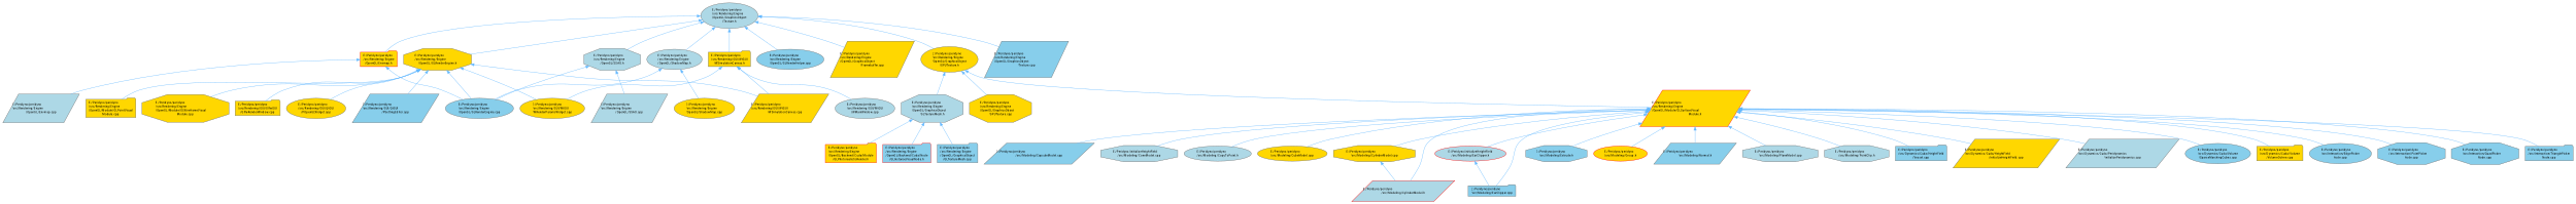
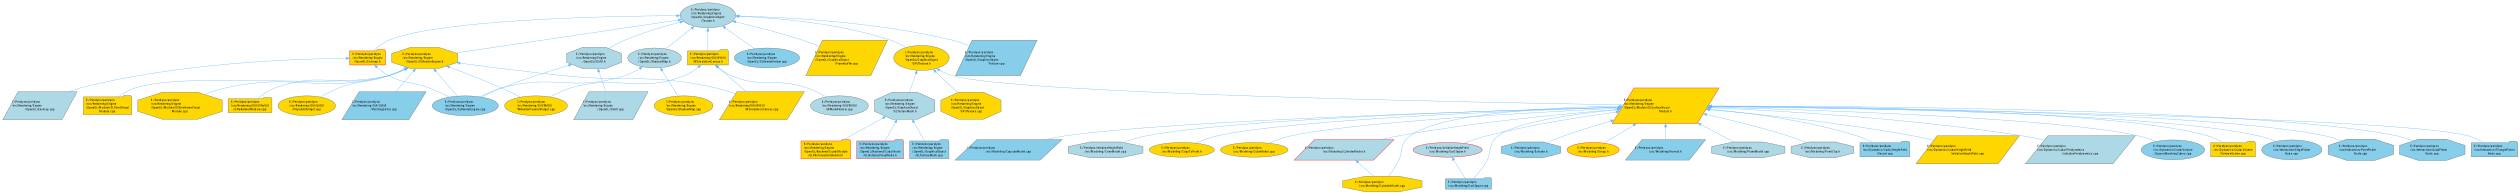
  digraph {
    fontname="Roboto Condensed"
    node [color=grey40 fillcolor=gold fontname="Roboto Condensed" fontsize=10 shape=ellipse style=filled]
    edge [color=steelblue1 dir=back fontname="Roboto Condensed" fontsize=10 labelfontname=Helvetica labelfontsize=10 style=solid]
    n1 [color=gray40 fillcolor=lightblue fontcolor=black height=0.2 label="E:/Peridyno/peridyno\l/src/Rendering/Engine\l/OpenGL/GraphicsObject\l/Texture.h" width=0.4]
    n2 [color=red height=0.2 label="E:/Peridyno/peridyno\l/src/Rendering/Engine\l/OpenGL/Envmap.h" shape=folder width=0.4]
    n3 [height=0.2 label="E:/Peridyno/peridyno\l/src/Rendering/Engine\l/OpenGL/GLRenderEngine.h" shape=octagon width=0.4]
    n4 [fillcolor=skyblue height=0.2 label="E:/Peridyno/peridyno\l/src/Rendering/Engine\l/OpenGL/GLRenderHelper.cpp" width=0.4]
    n5 [height=0.2 label="E:/Peridyno/peridyno\l/src/Rendering/Engine\l/OpenGL/GraphicsObject\l/Framebuffer.cpp" shape=parallelogram width=0.4]
    n6 [height=0.2 label="E:/Peridyno/peridyno\l/src/Rendering/Engine\l/OpenGL/GraphicsObject\l/GPUTexture.h" width=0.4]
    n7 [fillcolor=skyblue height=0.2 label="E:/Peridyno/peridyno\l/src/Rendering/Engine\l/OpenGL/GraphicsObject\l/Texture.cpp" shape=parallelogram width=0.4]
    n8 [fillcolor=lightblue height=0.2 label="E:/Peridyno/peridyno\l/src/Rendering/Engine\l/OpenGL/SSAO.h" shape=octagon width=0.4]
    n9 [fillcolor=lightblue height=0.2 label="E:/Peridyno/peridyno\l/src/Rendering/Engine\l/OpenGL/ShadowMap.h" width=0.4]
    n10 [height=0.2 label="E:/Peridyno/peridyno\l/src/Rendering/GUI/WtGUI\l/WSimulationCanvas.h" shape=folder width=0.4]
    n11 [fillcolor=lightblue height=0.2 label="E:/Peridyno/peridyno\l/src/Rendering/Engine\l/OpenGL/Envmap.cpp" shape=parallelogram width=0.4]
    n12 [fillcolor=skyblue height=0.2 label="E:/Peridyno/peridyno\l/src/Rendering/Engine\l/OpenGL/GLRenderEngine.cpp" width=0.4]
    n13 [height=0.2 label="E:/Peridyno/peridyno\l/src/Rendering/Engine\l/OpenGL/Module/GLPointVisual\lModule.cpp" shape=folder width=0.4]
    n14 [height=0.2 label="E:/Peridyno/peridyno\l/src/Rendering/Engine\l/OpenGL/Module/GLWireframeVisual\lModule.cpp" shape=octagon width=0.4]
    n15 [height=0.2 label="E:/Peridyno/peridyno\l/src/Rendering/GUI/GlfwGUI\l/GlfwRenderWindow.cpp" shape=folder width=0.4]
    n16 [height=0.2 label="E:/Peridyno/peridyno\l/src/Rendering/GUI/QtGUI\l/POpenGLWidget.cpp" width=0.4]
    n17 [fillcolor=skyblue height=0.2 label="E:/Peridyno/peridyno\l/src/Rendering/GUI/QtGUI\l/PSettingEditor.cpp" shape=parallelogram width=0.4]
    n18 [height=0.2 label="E:/Peridyno/peridyno\l/src/Rendering/GUI/WtGUI\l/WRenderParamsWidget.cpp" width=0.4]
    n19 [height=0.2 label="E:/Peridyno/peridyno\l/src/Rendering/GUI/WtGUI\l/WSimulationCanvas.cpp" shape=parallelogram width=0.4]
    n20 [fillcolor=lightblue height=0.2 label="E:/Peridyno/peridyno\l/src/Rendering/Engine\l/OpenGL/GraphicsObject\l/GLTextureMesh.h" shape=octagon width=0.4]
    n21 [height=0.2 label="E:/Peridyno/peridyno\l/src/Rendering/Engine\l/OpenGL/GraphicsObject\l/GPUTexture.cpp" shape=octagon width=0.4]
    n22 [color=red height=0.2 label="E:/Peridyno/peridyno\l/src/Rendering/Engine\l/OpenGL/Module/GLSurfaceVisual\lModule.h" shape=parallelogram width=0.4]
    n23 [fillcolor=lightblue height=0.2 label="E:/Peridyno/peridyno\l/src/Rendering/Engine\l/OpenGL/SSAO.cpp" shape=parallelogram width=0.4]
    n24 [height=0.2 label="E:/Peridyno/peridyno\l/src/Rendering/Engine\l/OpenGL/ShadowMap.cpp" width=0.4]
    n25 [fillcolor=lightblue height=0.2 label="E:/Peridyno/peridyno\l/src/Rendering/GUI/WtGUI\l/WMainWindow.cpp" width=0.4]
    n26 [color=red height=0.2 label="E:/Peridyno/peridyno\l/src/Rendering/Engine\l/OpenGL/Backend/Cuda/Module\l/GLPhotorealisticRender.h" shape=folder width=0.4]
    n27 [color=red fillcolor=skyblue height=0.2 label="E:/Peridyno/peridyno\l/src/Rendering/Engine\l/OpenGL/Backend/Cuda/Node\l/GLInstanceVisualNode.h" shape=folder width=0.4]
    n28 [fillcolor=skyblue height=0.2 label="E:/Peridyno/peridyno\l/src/Rendering/Engine\l/OpenGL/GraphicsObject\l/GLTextureMesh.cpp" shape=folder width=0.4]
    n29 [fillcolor=skyblue height=0.2 label="E:/Peridyno/peridyno\l/src/Dynamics/Cuda/HeightField\l/Vessel.cpp" shape=folder width=0.4]
    n30 [height=0.2 label="E:/Peridyno/peridyno\l/src/Dynamics/Cuda/HeightField\l/initializeHeightField.cpp" shape=parallelogram width=0.4]
    n31 [fillcolor=lightblue height=0.2 label="E:/Peridyno/peridyno\l/src/Dynamics/Cuda/Peridynamics\l/initializePeridynamics.cpp" shape=parallelogram width=0.4]
    n32 [fillcolor=skyblue height=0.2 label="E:/Peridyno/peridyno\l/src/Dynamics/Cuda/Volume\l/SparseMarchingCubes.cpp" width=0.4]
    n33 [height=0.2 label="E:/Peridyno/peridyno\l/src/Dynamics/Cuda/Volume\l/VolumeOctree.cpp" shape=folder width=0.4]
    n34 [fillcolor=skyblue height=0.2 label="E:/Peridyno/peridyno\l/src/Interaction/EdgePicker\lNode.cpp" width=0.4]
    n35 [fillcolor=skyblue height=0.2 label="E:/Peridyno/peridyno\l/src/Interaction/PointPicker\lNode.cpp" shape=octagon width=0.4]
    n36 [fillcolor=skyblue height=0.2 label="E:/Peridyno/peridyno\l/src/Interaction/QuadPicker\lNode.cpp" shape=octagon width=0.4]
    n37 [fillcolor=skyblue height=0.2 label="E:/Peridyno/peridyno\l/src/Interaction/TrianglePicker\lNode.cpp" shape=folder width=0.4]
    n38 [fillcolor=skyblue height=0.2 label="E:/Peridyno/peridyno\l/src/Modeling/CapsuleModel.cpp" shape=parallelogram width=0.4]
    n39 [fillcolor=lightblue height=0.2 label="E:/Peridyno/initializeHeightField\l/src/Modeling/ConeModel.cpp" shape=octagon width=0.4]
-   n40 [fillcolor=lightblue height=0.2 label="E:/Peridyno/peridyno\l/src/Modeling/CopyToPoint.h" width=0.4]
+   n40 [height=0.2 label="E:/Peridyno/peridyno\l/src/Modeling/CopyToPoint.h" width=0.4]
    n41 [height=0.2 label="E:/Peridyno/peridyno\l/src/Modeling/CubeModel.cpp" width=0.4]
    n42 [height=0.2 label="E:/Peridyno/peridyno\l/src/Modeling/CylinderModel.cpp" shape=octagon width=0.4]
    n43 [color=red fillcolor=lightblue height=0.2 label="E:/Peridyno/peridyno\l/src/Modeling/CylinderModel.h" shape=parallelogram width=0.4]
    n44 [fillcolor=skyblue height=0.2 label="E:/Peridyno/peridyno\l/src/Modeling/EarClipper.cpp" shape=folder width=0.4]
    n45 [color=red fillcolor=lightblue height=0.2 label="E:/Peridyno/initializeHeightField\l/src/Modeling/EarClipper.h" width=0.4]
    n46 [fillcolor=skyblue height=0.2 label="E:/Peridyno/peridyno\l/src/Modeling/Extrude.h" shape=octagon width=0.4]
    n47 [color=red height=0.2 label="E:/Peridyno/peridyno\l/src/Modeling/Group.h" width=0.4]
    n48 [fillcolor=skyblue height=0.2 label="E:/Peridyno/peridyno\l/src/Modeling/Normal.h" shape=parallelogram width=0.4]
    n49 [fillcolor=lightblue height=0.2 label="E:/Peridyno/peridyno\l/src/Modeling/PlaneModel.cpp" shape=octagon width=0.4]
    n50 [fillcolor=lightblue height=0.2 label="E:/Peridyno/peridyno\l/src/Modeling/PointClip.h" shape=octagon width=0.4]
    n1 -> n2
    n1 -> n3
    n1 -> n4
    n1 -> n5
    n1 -> n6
    n1 -> n7
    n1 -> n8
    n1 -> n9
    n1 -> n10
    n2 -> n11
    n2 -> n12
    n3 -> n12
    n3 -> n13
    n3 -> n14
    n3 -> n15
    n3 -> n16
    n3 -> n17
    n3 -> n18
    n3 -> n19
    n6 -> n20
    n6 -> n21
    n6 -> n22
    n8 -> n12
    n8 -> n23
    n9 -> n12
    n9 -> n24
    n10 -> n18
    n10 -> n19
    n10 -> n25
    n20 -> n26
    n20 -> n27
    n20 -> n28
    n22 -> n29
    n22 -> n30
    n22 -> n31
    n22 -> n32
    n22 -> n33
    n22 -> n34
    n22 -> n35
    n22 -> n36
    n22 -> n37
    n22 -> n38
    n22 -> n39
    n22 -> n40
    n22 -> n41
    n22 -> n42
    n22 -> n43
    n22 -> n44
    n22 -> n45
    n22 -> n46
    n22 -> n47
    n22 -> n48
    n22 -> n49
    n22 -> n50
-   n42 -> n43
+   n43 -> n42
    n45 -> n44
  }
